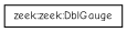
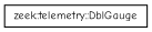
  digraph {
    rankdir=LR
    fontname="Comic Neue"
-   n1 [color=black fillcolor=white fontname="Comic Neue" fontsize=10 height=0.2 label="zeek::zeek::DblGauge" shape=record style=filled width=0.4]
+   n1 [color=black fillcolor=white fontname="Comic Neue" fontsize=10 height=0.2 label="zeek::telemetry::DblGauge" shape=record style=filled width=0.4]
  }
